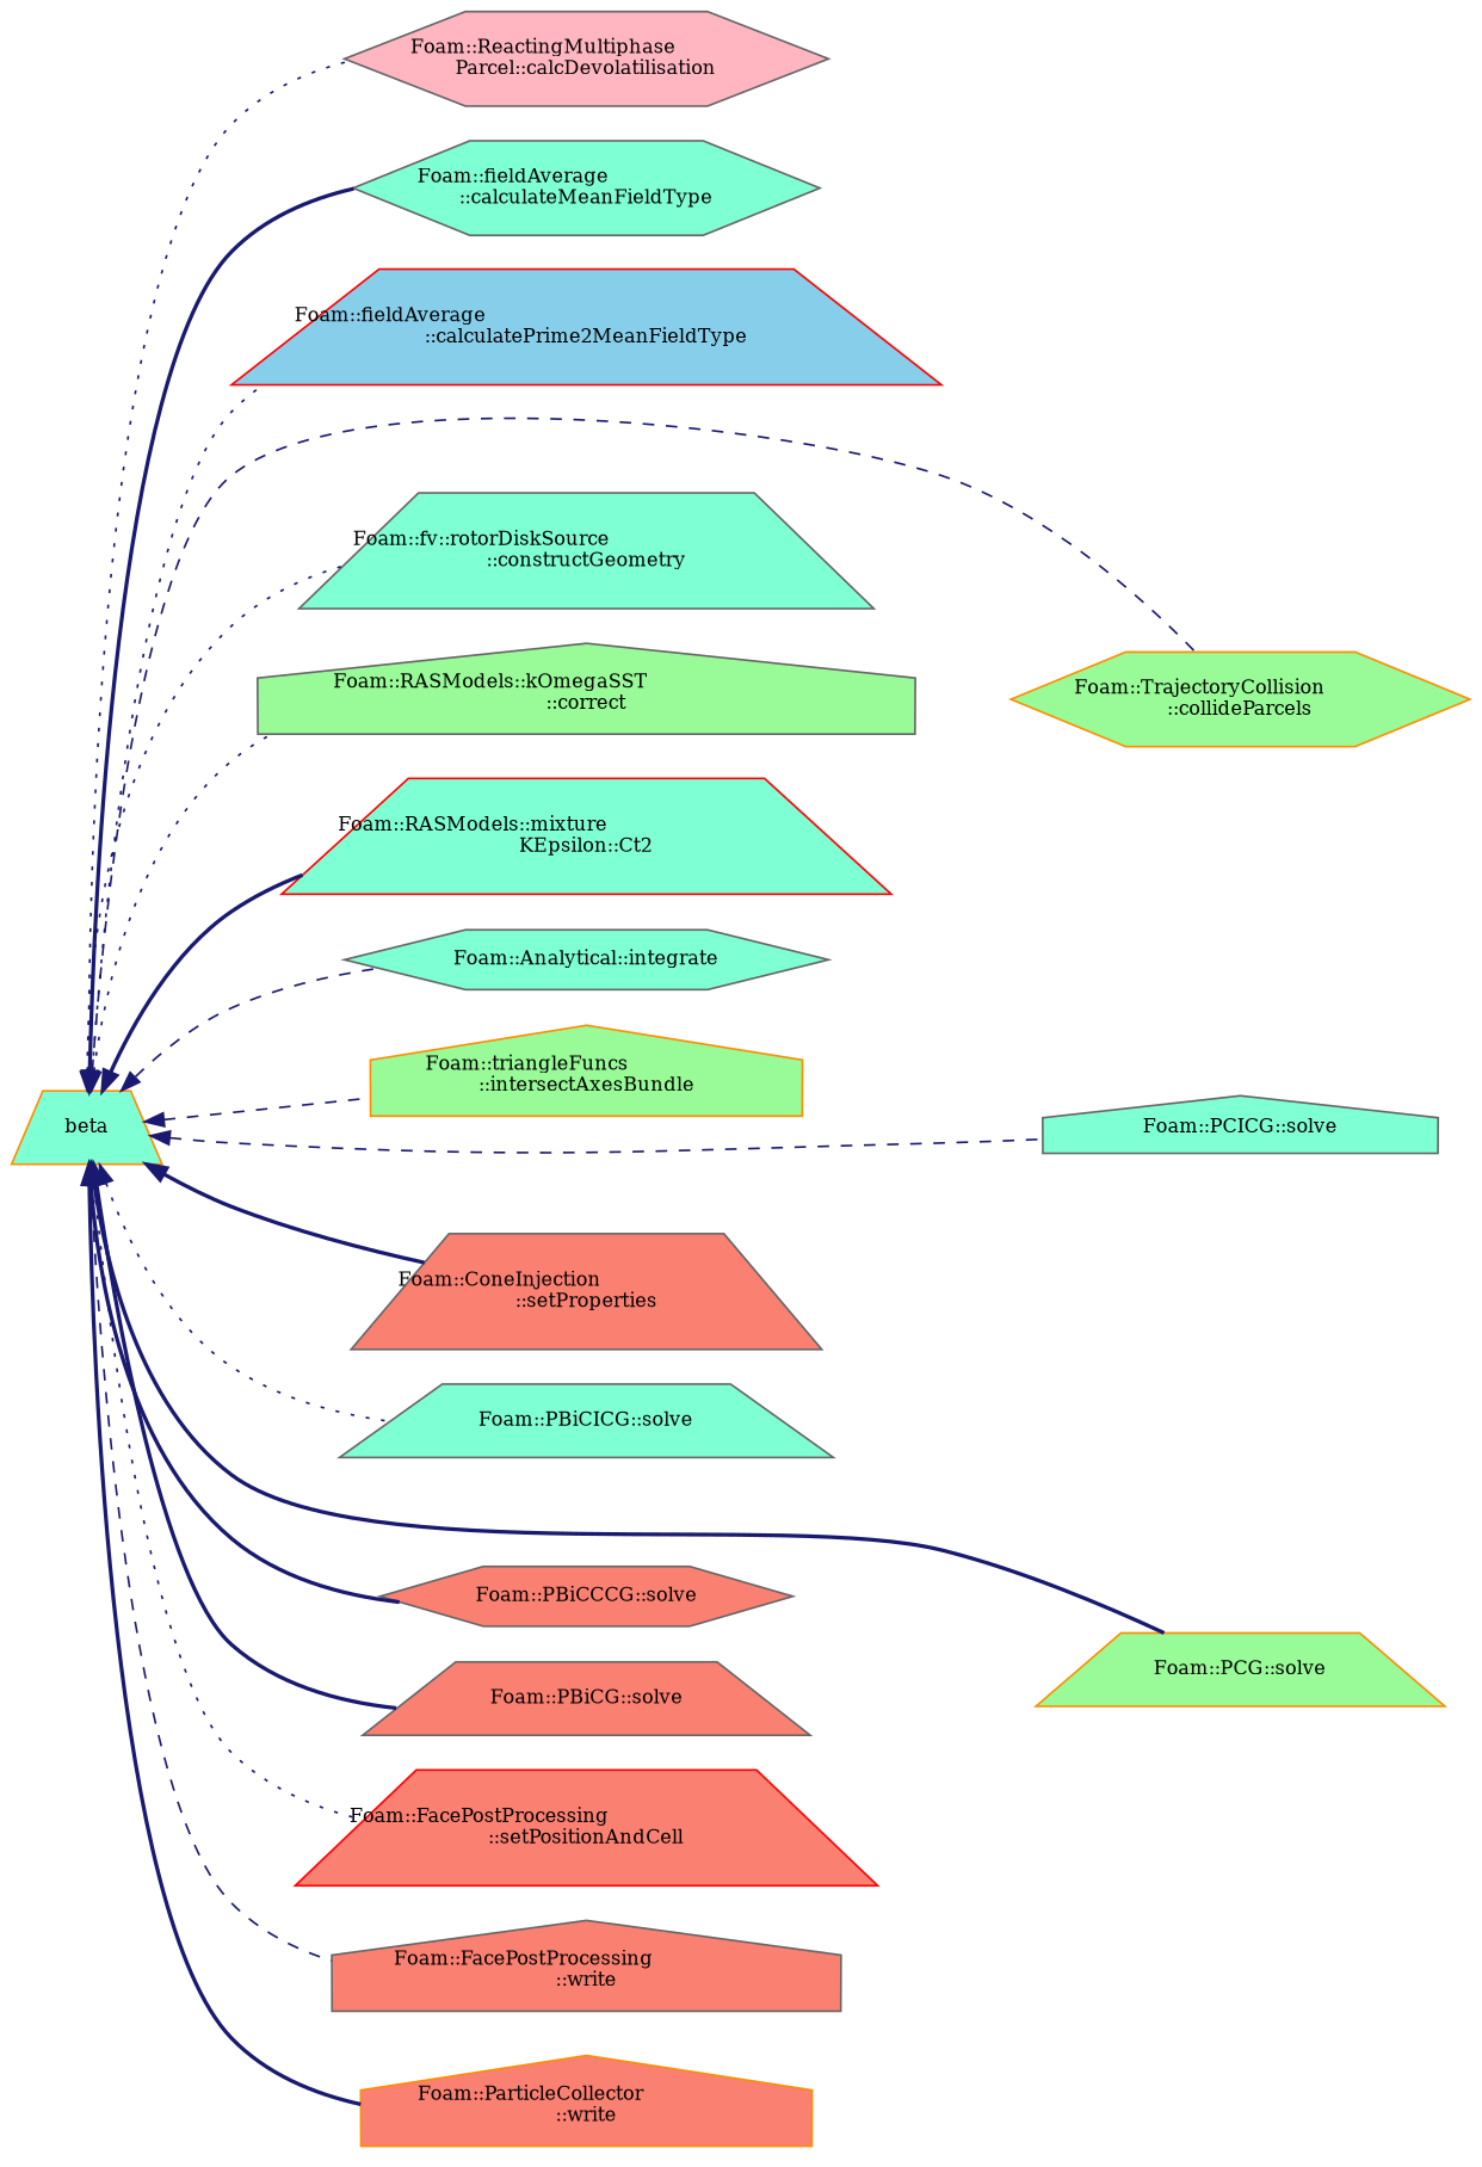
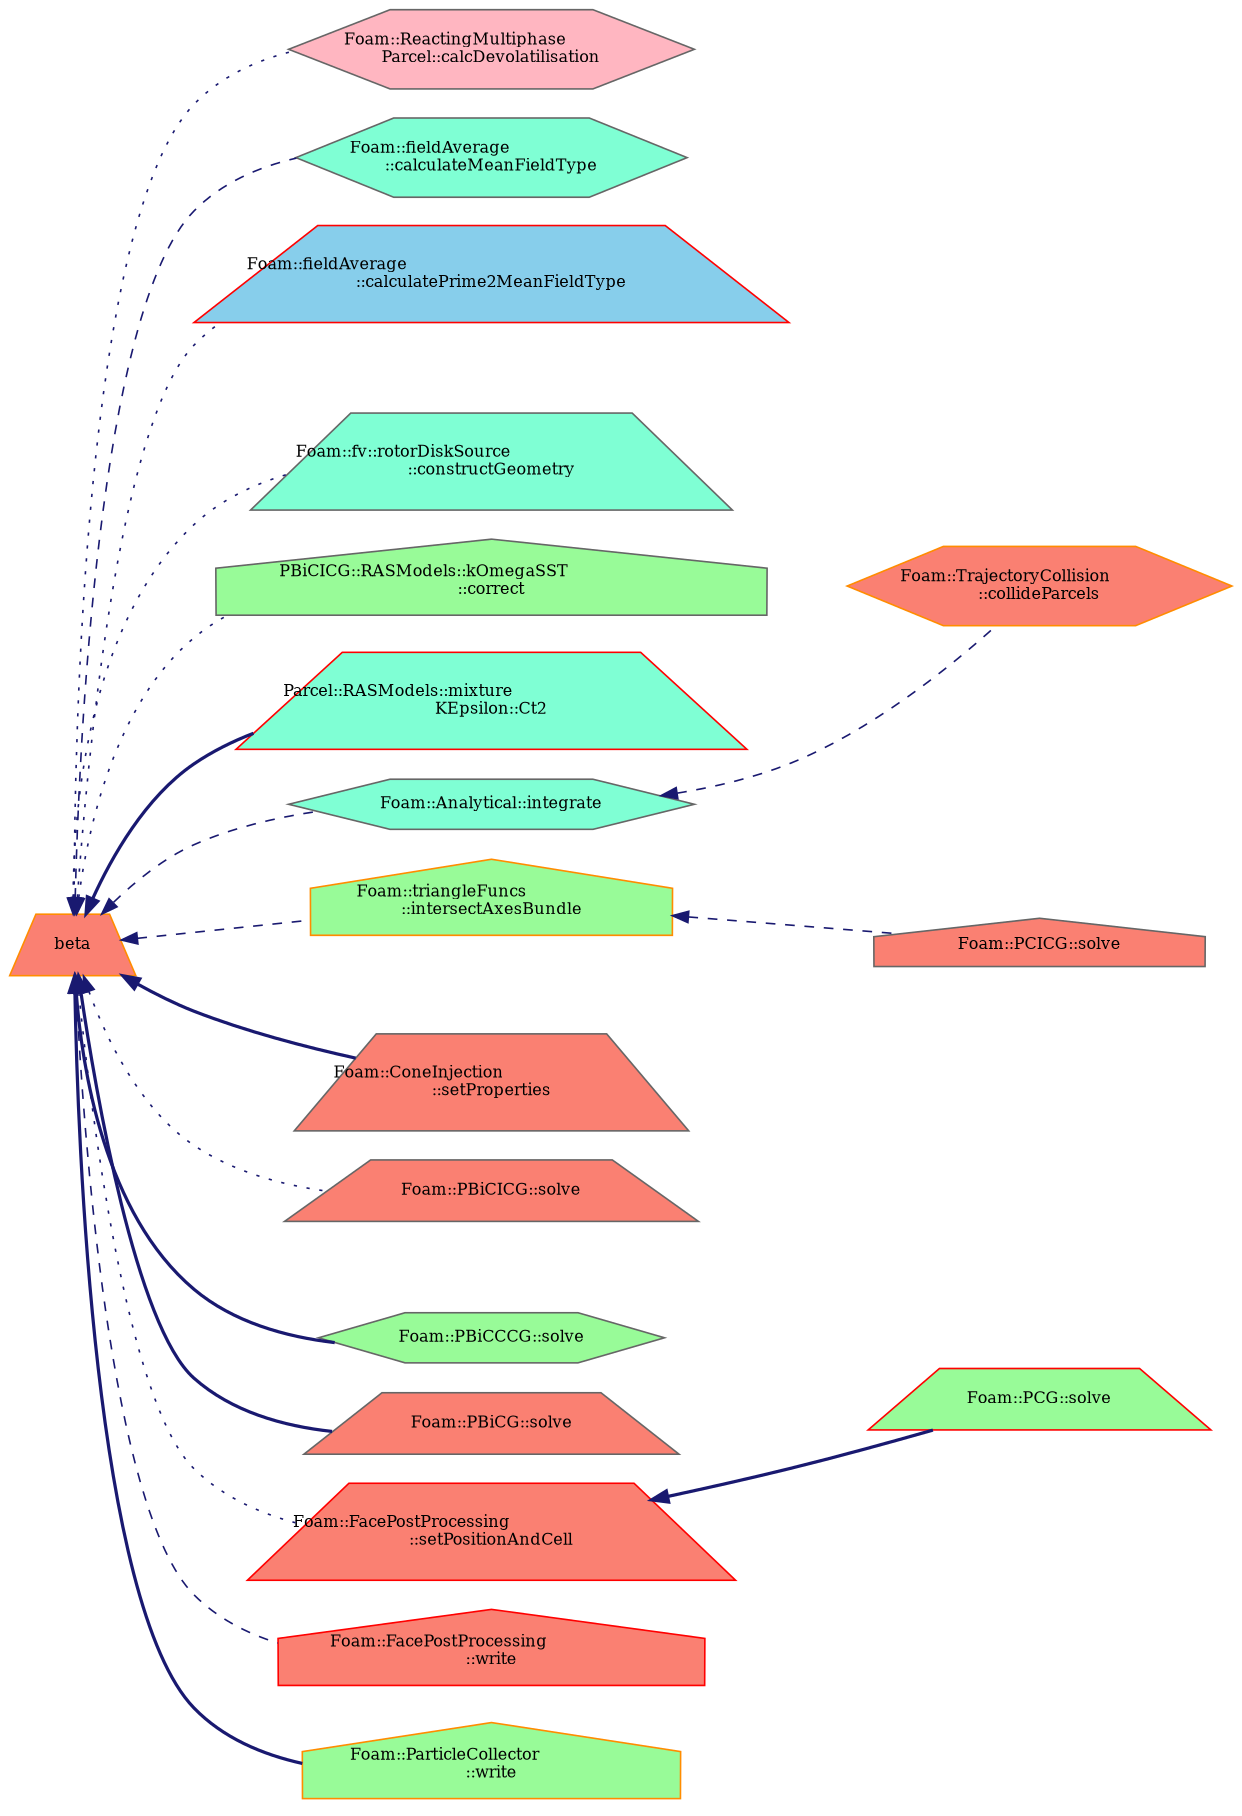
  digraph {
    fontname="DejaVu Serif"
    rankdir=LR
    node [color=gray40 fillcolor=salmon fontname="DejaVu Serif" fontsize=10 shape=trapezium style=filled]
    edge [color=midnightblue dir=back fontname="DejaVu Serif" fontsize=10 labelfontname=FreeSans labelfontsize=10 style=dotted]
-   n1 [color=darkorange fillcolor=aquamarine fontcolor=black height=0.2 label=beta width=0.4]
+   n1 [color=darkorange fontcolor=black height=0.2 label=beta width=0.4]
    n2 [fillcolor=lightpink height=0.2 label="Foam::ReactingMultiphase\lParcel::calcDevolatilisation" shape=hexagon width=0.4]
    n3 [fillcolor=aquamarine height=0.2 label="Foam::fieldAverage\l::calculateMeanFieldType" shape=hexagon width=0.4]
    n4 [color=red fillcolor=skyblue height=0.2 label="Foam::fieldAverage\l::calculatePrime2MeanFieldType" width=0.4]
-   n5 [color=darkorange fillcolor=palegreen height=0.2 label="Foam::TrajectoryCollision\l::collideParcels" shape=hexagon width=0.4]
+   n5 [color=darkorange height=0.2 label="Foam::TrajectoryCollision\l::collideParcels" shape=hexagon width=0.4]
    n6 [fillcolor=aquamarine height=0.2 label="Foam::fv::rotorDiskSource\l::constructGeometry" width=0.4]
-   n7 [fillcolor=palegreen height=0.2 label="Foam::RASModels::kOmegaSST\l::correct" shape=house width=0.4]
-   n8 [color=red fillcolor=aquamarine height=0.2 label="Foam::RASModels::mixture\lKEpsilon::Ct2" width=0.4]
+   n7 [fillcolor=palegreen height=0.2 label="PBiCICG::RASModels::kOmegaSST\l::correct" shape=house width=0.4]
+   n8 [color=red fillcolor=aquamarine height=0.2 label="Parcel::RASModels::mixture\lKEpsilon::Ct2" width=0.4]
    n9 [fillcolor=aquamarine height=0.2 label="Foam::Analytical::integrate" shape=hexagon width=0.4]
    n10 [color=darkorange fillcolor=palegreen height=0.2 label="Foam::triangleFuncs\l::intersectAxesBundle" shape=house width=0.4]
    n11 [color=red height=0.2 label="Foam::FacePostProcessing\l::setPositionAndCell" width=0.4]
    n12 [height=0.2 label="Foam::ConeInjection\l::setProperties" width=0.4]
-   n13 [fillcolor=aquamarine height=0.2 label="Foam::PBiCICG::solve" width=0.4]
-   n14 [fillcolor=aquamarine height=0.2 label="Foam::PCICG::solve" shape=house width=0.4]
-   n15 [height=0.2 label="Foam::PBiCCCG::solve" shape=hexagon width=0.4]
+   n13 [height=0.2 label="Foam::PBiCICG::solve" width=0.4]
+   n14 [height=0.2 label="Foam::PCICG::solve" shape=house width=0.4]
+   n15 [fillcolor=palegreen height=0.2 label="Foam::PBiCCCG::solve" shape=hexagon width=0.4]
    n16 [height=0.2 label="Foam::PBiCG::solve" width=0.4]
-   n17 [color=darkorange fillcolor=palegreen height=0.2 label="Foam::PCG::solve" width=0.4]
-   n18 [height=0.2 label="Foam::FacePostProcessing\l::write" shape=house width=0.4]
-   n19 [color=darkorange height=0.2 label="Foam::ParticleCollector\l::write" shape=house width=0.4]
+   n17 [color=red fillcolor=palegreen height=0.2 label="Foam::PCG::solve" width=0.4]
+   n18 [color=red height=0.2 label="Foam::FacePostProcessing\l::write" shape=house width=0.4]
+   n19 [color=darkorange fillcolor=palegreen height=0.2 label="Foam::ParticleCollector\l::write" shape=house width=0.4]
    n1 -> n2
-   n1 -> n3 [style=bold]
+   n1 -> n3 [style=dashed]
    n1 -> n4
-   n1 -> n5 [style=dashed]
+   n9 -> n5 [style=dashed]
    n1 -> n6
    n1 -> n7
    n1 -> n8 [style=bold]
    n1 -> n9 [style=dashed]
    n1 -> n10 [style=dashed]
    n1 -> n11
    n1 -> n12 [style=bold]
    n1 -> n13
-   n1 -> n14 [style=dashed]
+   n10 -> n14 [style=dashed]
    n1 -> n15 [style=bold]
    n1 -> n16 [style=bold]
-   n1 -> n17 [style=bold]
+   n11 -> n17 [style=bold]
    n1 -> n18 [style=dashed]
    n1 -> n19 [style=bold]
  }
